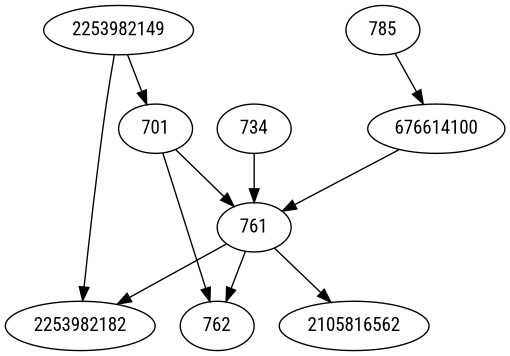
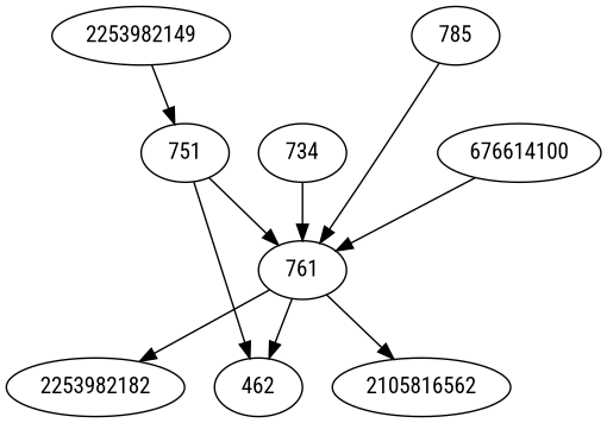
  strict digraph {
    fontname="Roboto Condensed"
    node [fontname="Roboto Condensed"]
    edge [fontname="Roboto Condensed"]
    2253982149
    2253982182
-   751 [label=701]
+   751
    761
-   762
+   762 [label=462]
    2105816562
    n7 [label=785]
    676614100
    734
-   2253982149 -> 2253982182
    2253982149 -> 751
    751 -> 761
    751 -> 762
    761 -> 2253982182
    761 -> 762
    761 -> 2105816562
-   n7 -> 676614100
+   n7 -> 761
    676614100 -> 761
    734 -> 761
  }
